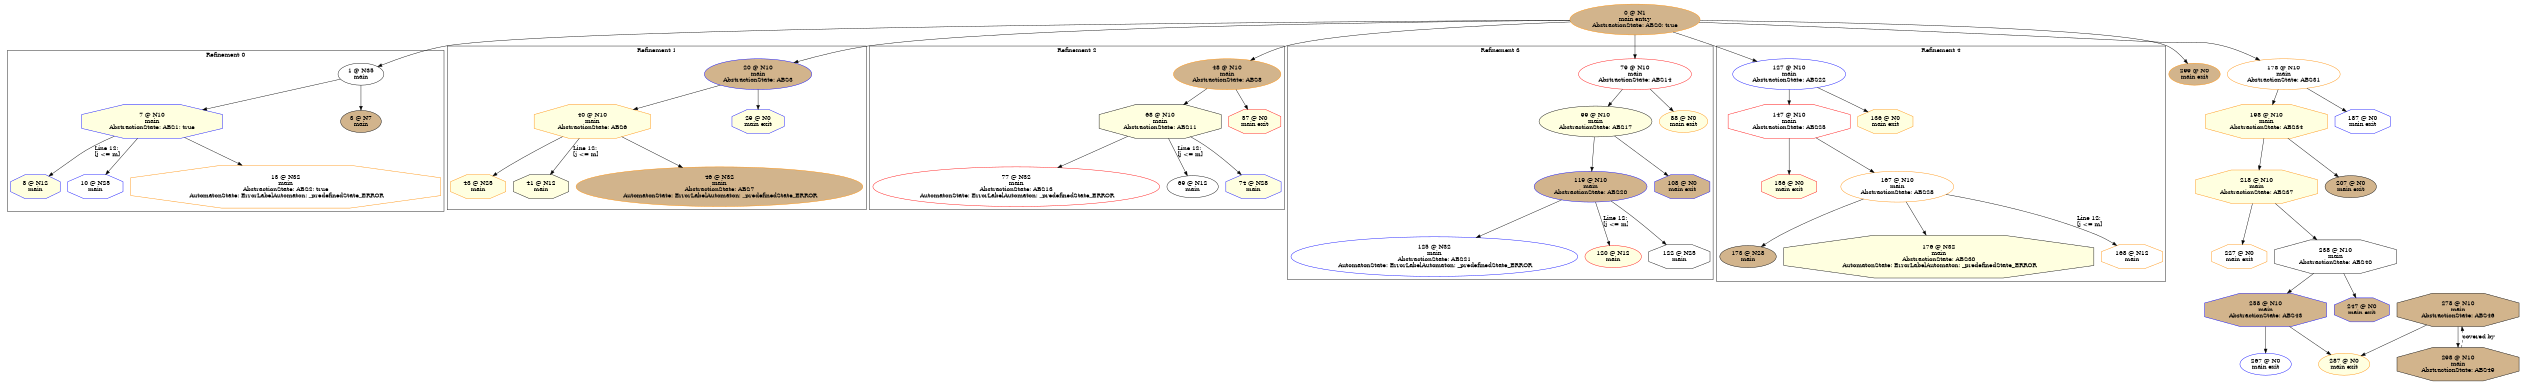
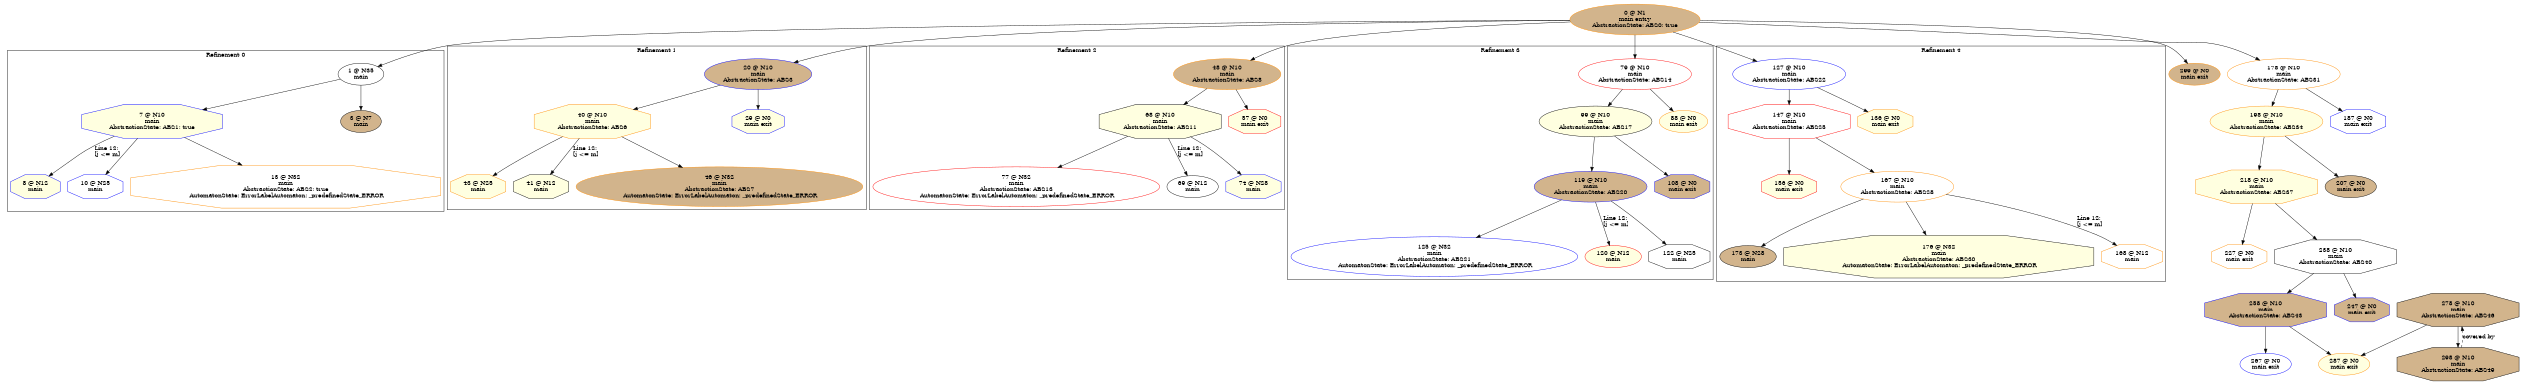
  digraph {
    node [color=darkorange fillcolor=lightyellow shape=octagon style=filled]
    n1 [color=black fillcolor=white label="1 @ N35\nmain\n" shape=ellipse]
    n2 [color=blue label="7 @ N10\nmain\nAbstractionState: ABS1: true\n"]
    n3 [color=black fillcolor=tan label="3 @ N7\nmain\n" shape=ellipse]
    n4 [color=blue label="8 @ N12\nmain\n"]
    n5 [color=blue fillcolor=white label="10 @ N25\nmain\n"]
    n6 [fillcolor=white label="13 @ N32\nmain\nAbstractionState: ABS2: true\n AutomatonState: ErrorLabelAutomaton: _predefinedState_ERROR\n"]
    n7 [color=blue fillcolor=tan label="20 @ N10\nmain\nAbstractionState: ABS3\n" shape=ellipse]
    n8 [label="40 @ N10\nmain\nAbstractionState: ABS6\n"]
    n9 [color=blue label="29 @ N0\nmain exit\n"]
    n10 [label="43 @ N25\nmain\n"]
    n11 [color=black label="41 @ N12\nmain\n"]
    n12 [fillcolor=tan label="46 @ N32\nmain\nAbstractionState: ABS7\n AutomatonState: ErrorLabelAutomaton: _predefinedState_ERROR\n" shape=ellipse]
    n13 [fillcolor=tan label="48 @ N10\nmain\nAbstractionState: ABS8\n" shape=ellipse]
    n14 [color=black label="68 @ N10\nmain\nAbstractionState: ABS11\n"]
    n15 [color=red label="57 @ N0\nmain exit\n"]
    n16 [color=red fillcolor=white label="77 @ N32\nmain\nAbstractionState: ABS13\n AutomatonState: ErrorLabelAutomaton: _predefinedState_ERROR\n" shape=ellipse]
    n17 [color=black fillcolor=white label="69 @ N12\nmain\n" shape=ellipse]
    n18 [color=blue label="74 @ N28\nmain\n"]
    n19 [color=red fillcolor=white label="79 @ N10\nmain\nAbstractionState: ABS14\n" shape=ellipse]
    n20 [color=black label="99 @ N10\nmain\nAbstractionState: ABS17\n" shape=ellipse]
    n21 [label="88 @ N0\nmain exit\n" shape=ellipse]
    n22 [color=blue fillcolor=tan label="119 @ N10\nmain\nAbstractionState: ABS20\n" shape=ellipse]
    n23 [color=blue fillcolor=tan label="108 @ N0\nmain exit\n"]
    n24 [color=blue fillcolor=white label="125 @ N32\nmain\nAbstractionState: ABS21\n AutomatonState: ErrorLabelAutomaton: _predefinedState_ERROR\n" shape=ellipse]
    n25 [color=red label="120 @ N12\nmain\n" shape=ellipse]
    n26 [color=black fillcolor=white label="122 @ N25\nmain\n"]
    n27 [color=blue fillcolor=white label="127 @ N10\nmain\nAbstractionState: ABS22\n" shape=ellipse]
    n28 [color=red fillcolor=white label="147 @ N10\nmain\nAbstractionState: ABS25\n"]
    n29 [label="136 @ N0\nmain exit\n"]
    n30 [color=red label="156 @ N0\nmain exit\n"]
    n31 [fillcolor=white label="167 @ N10\nmain\nAbstractionState: ABS28\n" shape=ellipse]
    n32 [color=black fillcolor=tan label="173 @ N28\nmain\n" shape=ellipse]
    n33 [color=black label="176 @ N32\nmain\nAbstractionState: ABS30\n AutomatonState: ErrorLabelAutomaton: _predefinedState_ERROR\n"]
    n34 [fillcolor=white label="168 @ N12\nmain\n"]
    n35 [fillcolor=tan label="0 @ N1\nmain entry\nAbstractionState: ABS0: true\n" shape=ellipse]
    n36 [fillcolor=tan label="299 @ N0\nmain exit\n" shape=ellipse]
    n37 [fillcolor=white label="178 @ N10\nmain\nAbstractionState: ABS31\n" shape=ellipse]
-   n38 [label="198 @ N10\nmain\nAbstractionState: ABS34\n"]
+   n38 [label="198 @ N10\nmain\nAbstractionState: ABS34\n" shape=ellipse]
    n39 [color=blue fillcolor=white label="187 @ N0\nmain exit\n"]
    n40 [label="218 @ N10\nmain\nAbstractionState: ABS37\n"]
    n41 [color=black fillcolor=tan label="207 @ N0\nmain exit\n" shape=ellipse]
    n42 [fillcolor=white label="227 @ N0\nmain exit\n"]
    n43 [color=black fillcolor=white label="238 @ N10\nmain\nAbstractionState: ABS40\n"]
    n44 [color=blue fillcolor=tan label="258 @ N10\nmain\nAbstractionState: ABS43\n"]
    n45 [color=blue fillcolor=tan label="247 @ N0\nmain exit\n"]
    n46 [color=blue fillcolor=white label="267 @ N0\nmain exit\n" shape=ellipse]
    n47 [label="287 @ N0\nmain exit\n" shape=ellipse]
    n48 [color=black fillcolor=tan label="278 @ N10\nmain\nAbstractionState: ABS46\n"]
    n49 [color=black fillcolor=tan label="298 @ N10\nmain\nAbstractionState: ABS49\n"]
    subgraph cluster_1 {
      label="Refinement 0"
      n1
      n2
      n3
      n4
      n5
      n6
    }
    subgraph cluster_2 {
      label="Refinement 1"
      n7
      n8
      n9
      n10
      n11
      n12
    }
    subgraph cluster_3 {
      label="Refinement 2"
      n13
      n14
      n15
      n16
      n17
      n18
    }
    subgraph cluster_4 {
      label="Refinement 3"
      n19
      n20
      n21
      n22
      n23
      n24
      n25
      n26
    }
    subgraph cluster_5 {
      label="Refinement 4"
      n27
      n28
      n29
      n30
      n31
      n32
      n33
      n34
    }
    n1 -> n2
    n1 -> n3
    n2 -> n4 [label="Line 12: \l[j <= m]\l"]
    n2 -> n5
    n2 -> n6
    n7 -> n8
    n7 -> n9
    n8 -> n10
    n8 -> n11 [label="Line 12: \l[j <= m]\l"]
    n8 -> n12
    n13 -> n14
    n13 -> n15
    n14 -> n16
    n14 -> n17 [label="Line 12: \l[j <= m]\l"]
    n14 -> n18
    n19 -> n20
    n19 -> n21
    n20 -> n22
    n20 -> n23
    n22 -> n24
    n22 -> n25 [label="Line 12: \l[j <= m]\l"]
    n22 -> n26
    n27 -> n28
    n27 -> n29
    n28 -> n30
    n28 -> n31
    n31 -> n32
    n31 -> n33
    n31 -> n34 [label="Line 12: \l[j <= m]\l"]
    n35 -> n1
    n35 -> n7
    n35 -> n13
    n35 -> n19
    n35 -> n27
    n35 -> n36
    n35 -> n37
    n37 -> n38
    n37 -> n39
    n38 -> n40
    n38 -> n41
    n40 -> n42
    n40 -> n43
    n43 -> n44
    n43 -> n45
    n44 -> n46
    n44 -> n47
    n48 -> n47
    n48 -> n49
    n49 -> n48 [label="covered by" style=dashed weight=0]
  }
